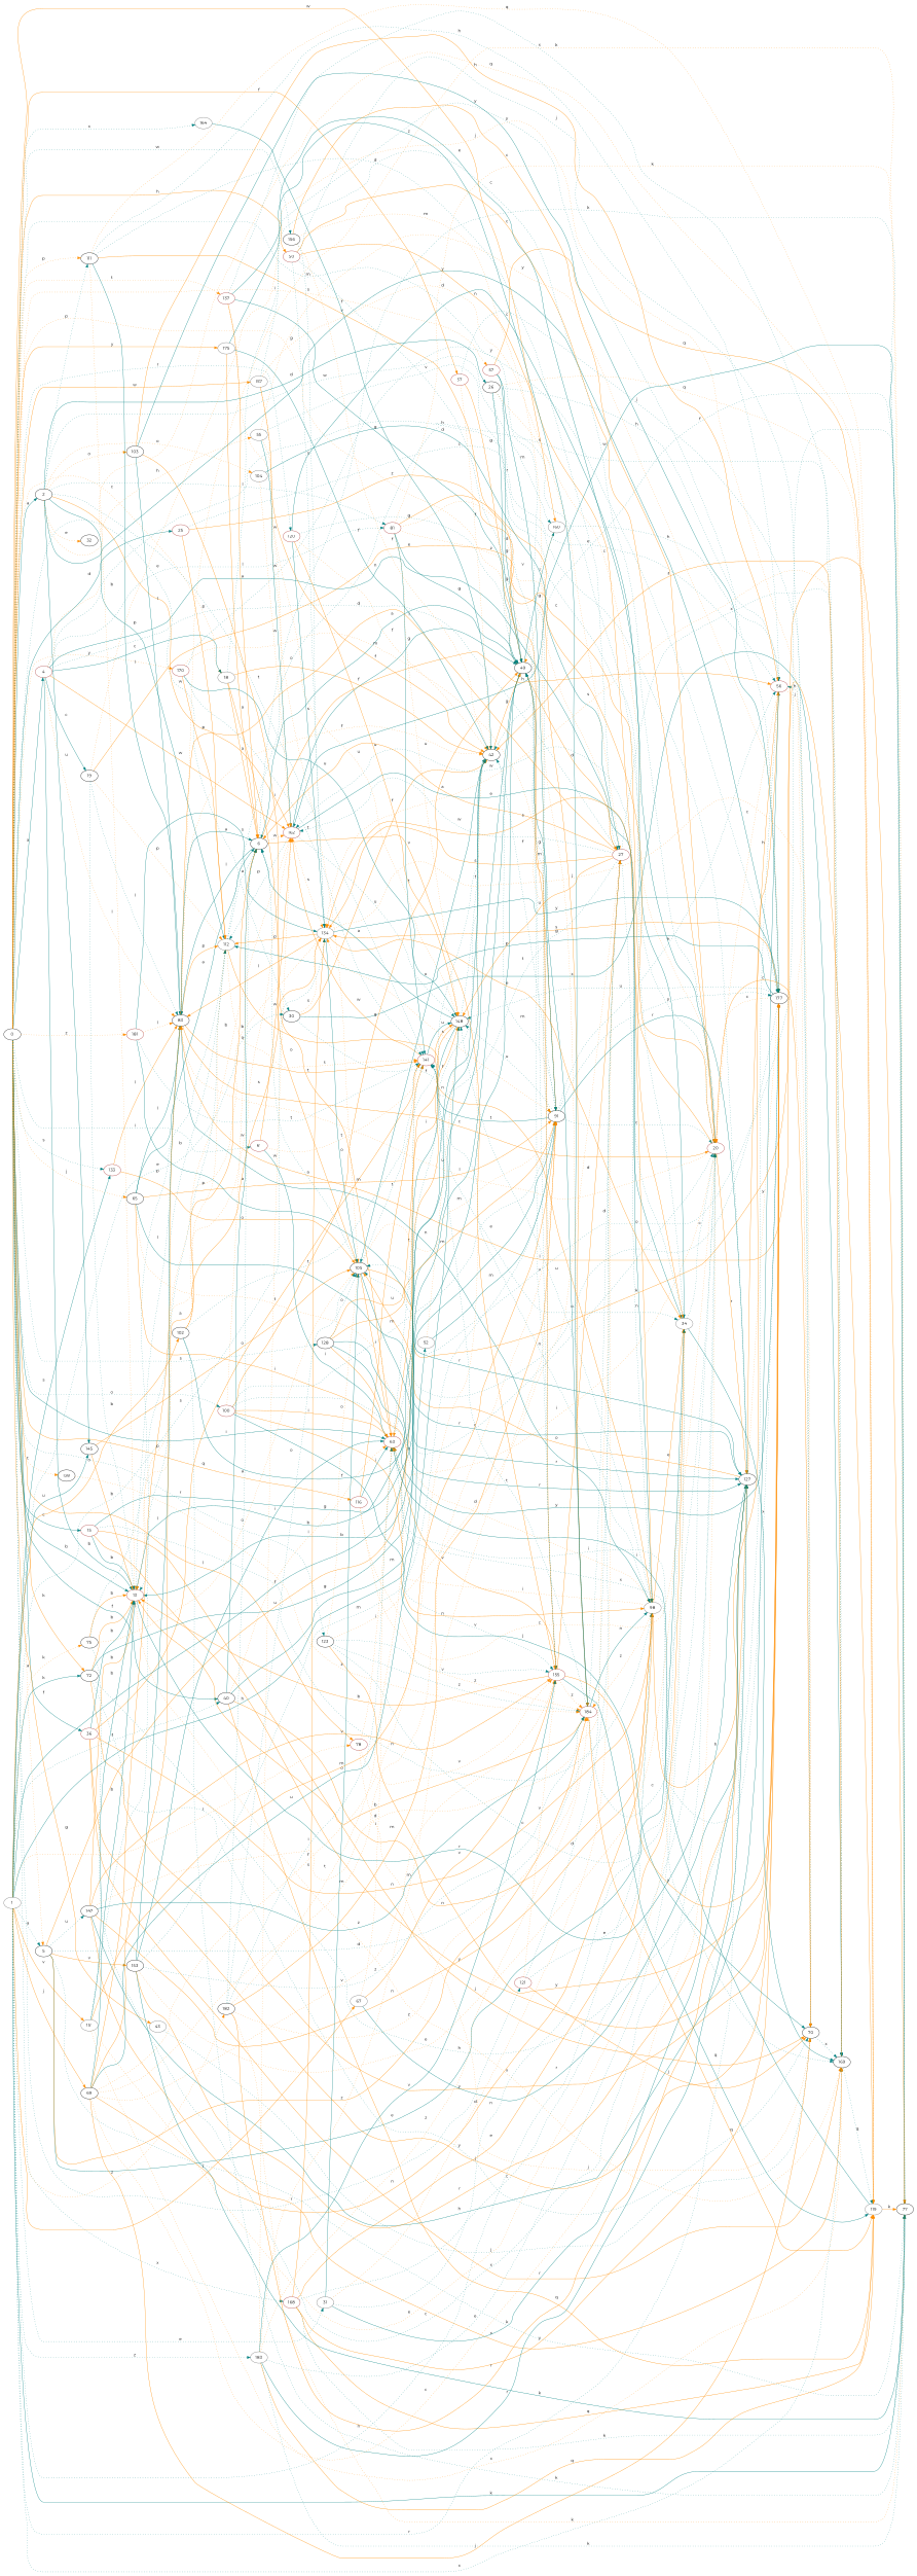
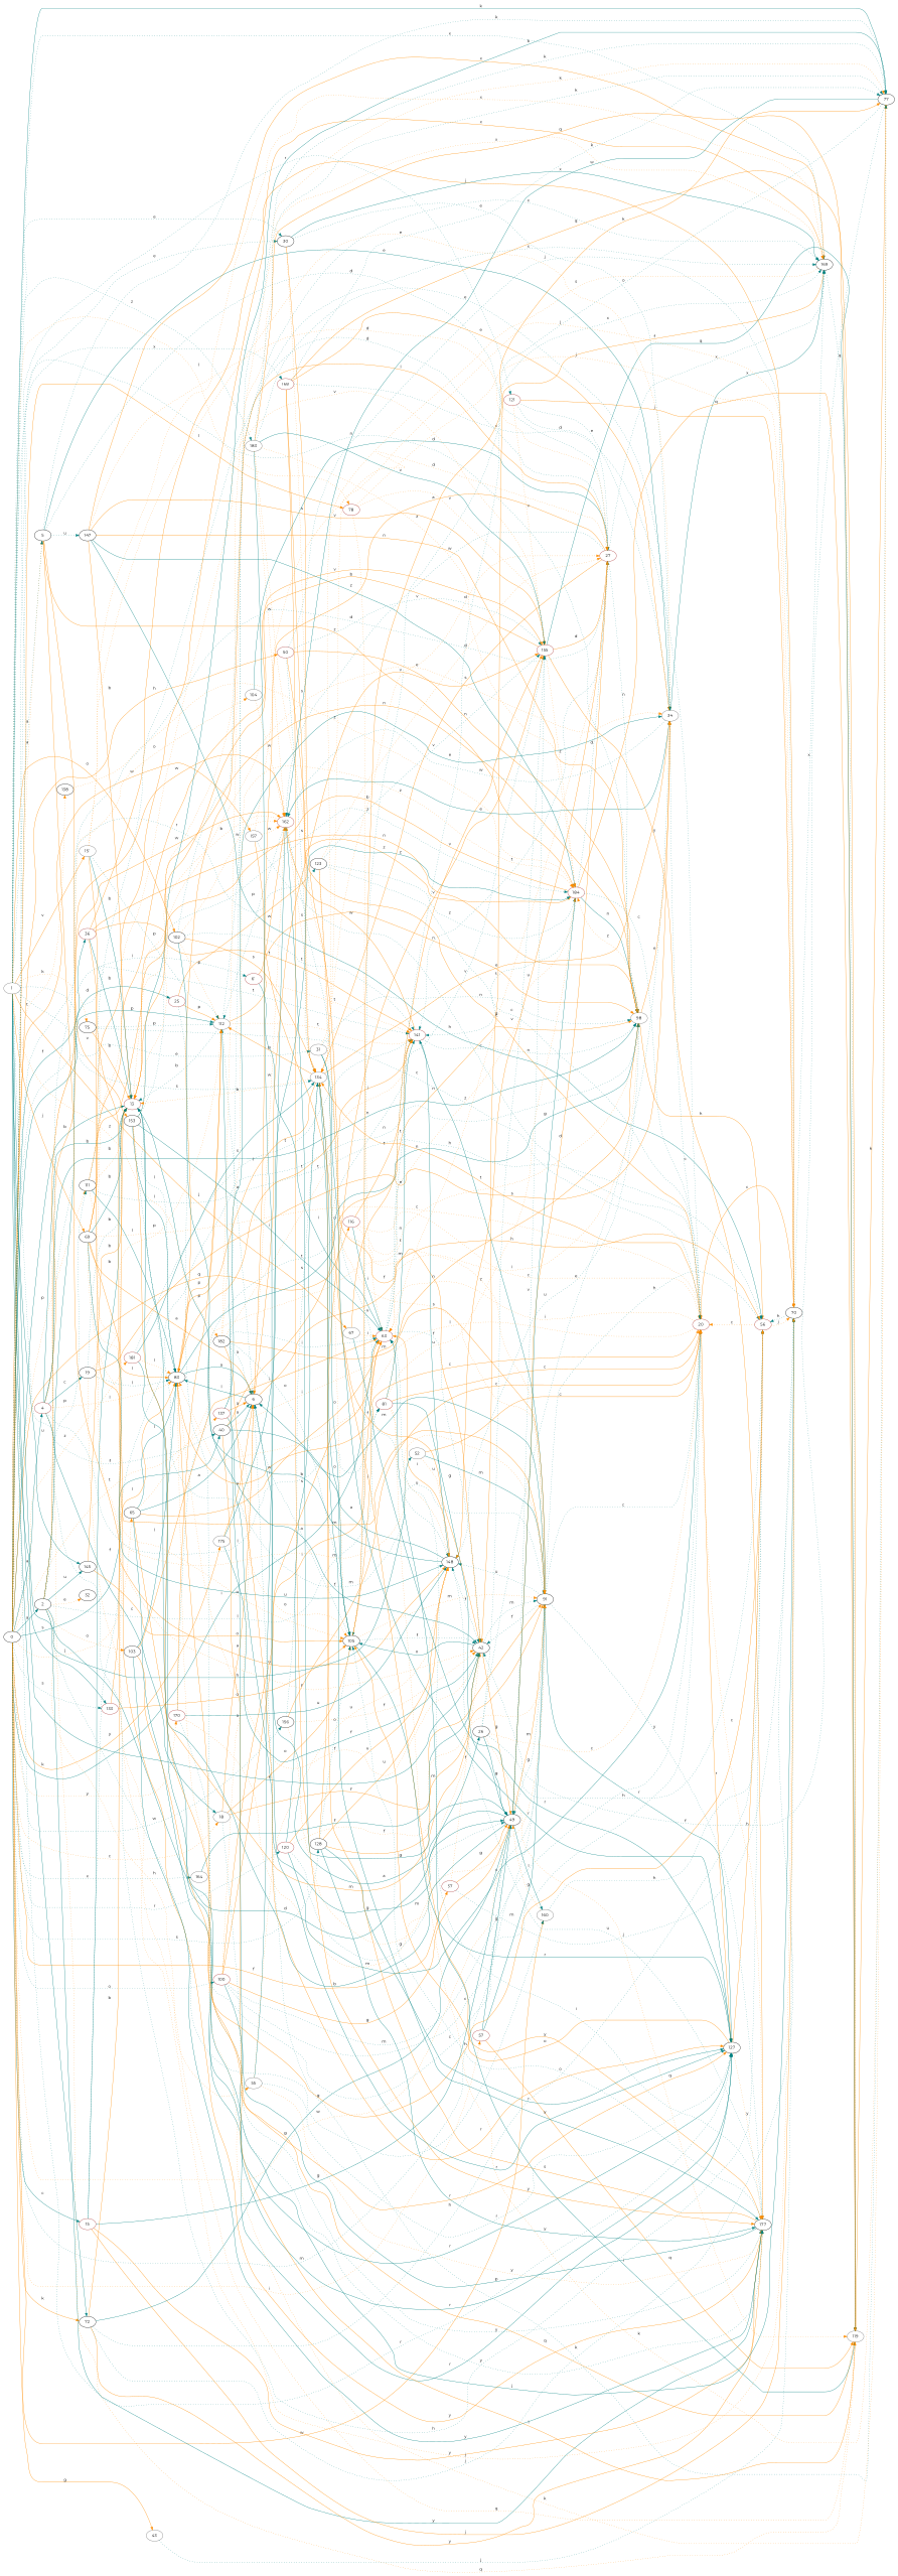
  strict digraph {
    fontname=Montserrat
    rankdir=LR
    node [color=black fontname=Montserrat]
    edge [color=teal fontname=Montserrat style=solid]
    0
    2
    4 [color=brown]
    5
    13 [color=brown]
    15 [color=brown]
    18 [color=gray40]
    25 [color=brown]
    30
    36 [color=brown]
    37 [color=brown]
    40
    43 [color=gray40]
    49
    50 [color=brown]
    57 [color=brown]
    61 [color=brown]
    63 [color=brown]
    65
    72
    78 [color=brown]
    91
    100 [color=brown]
    111
    116 [color=brown]
    120 [color=brown]
    121 [color=brown]
    123
    128
    133 [color=brown]
    137 [color=brown]
    138
    156
    157 [color=gray40]
    160 [color=gray40]
    164 [color=gray40]
    168 [color=brown]
    170 [color=brown]
    175 [color=gray40]
    181 [color=brown]
    145
    26
    32
    55 [color=gray40]
    81 [color=brown]
    103
    104 [color=gray40]
    112 [color=gray40]
    141 [color=brown]
    162 [color=brown]
    177
    98 [color=gray40]
    19
    27 [color=brown]
    56 [color=brown]
    83
    119 [color=gray40]
    77
    34 [color=gray40]
    147
    148
    153
    184 [color=brown]
    127
    169
    70
    42
    6
    105
    20 [color=brown]
    134 [color=gray40]
    155 [color=brown]
    1 [color=gray40]
    31 [color=gray40]
    52 [color=gray40]
    67 [color=gray40]
    69
    75
    102
    151 [color=gray40]
    182
    183 [color=gray40]
    0 -> 2 [label=a]
    0 -> 4 [label=a]
    0 -> 5 [color=darkorange label=a style=dotted]
    0 -> 13 [label=b]
    0 -> 15 [label=c]
    0 -> 18 [color=darkorange label=c style=dotted]
    0 -> 25 [label=d]
    0 -> 30 [label=e style=dotted]
    0 -> 36 [label=f]
    0 -> 37 [color=darkorange label=f]
    0 -> 40 [label=f]
    0 -> 43 [color=darkorange label=g]
    0 -> 49 [color=darkorange label=g style=dotted]
    0 -> 50 [color=darkorange label=h]
    0 -> 57 [color=darkorange label=i style=dotted]
    0 -> 61 [label=i style=dotted]
    0 -> 63 [label=i]
    0 -> 65 [color=darkorange label=j style=dotted]
    0 -> 72 [color=darkorange label=k]
    0 -> 78 [color=darkorange label=l]
    0 -> 91 [label=m style=dotted]
    0 -> 100 [label=o style=dotted]
    0 -> 111 [color=darkorange label=p style=dotted]
    0 -> 116 [color=darkorange label=q]
    0 -> 120 [label=r style=dotted]
    0 -> 121 [label=r style=dotted]
    0 -> 123 [label=r style=dotted]
    0 -> 128 [label=s style=dotted]
    0 -> 133 [label=s style=dotted]
    0 -> 137 [color=darkorange label=t style=dotted]
    0 -> 138 [color=darkorange label=t style=dotted]
    0 -> 156 [label=w style=dotted]
    0 -> 157 [color=darkorange label=w]
    0 -> 160 [color=darkorange label=w]
    0 -> 164 [label=x style=dotted]
    0 -> 168 [label=x style=dotted]
    0 -> 170 [color=darkorange label=y style=dotted]
    0 -> 175 [color=darkorange label=y]
    0 -> 181 [color=darkorange label=z style=dotted]
    2 -> 111 [label=p style=dotted]
    2 -> 160 [label=w style=dotted]
    2 -> 145 [label=u]
    2 -> 26 [label=d]
    2 -> 32 [color=darkorange label=e style=dotted]
    2 -> 55 [color=darkorange label=h style=dotted]
    2 -> 81 [label=l style=dotted]
    2 -> 103 [color=darkorange label=o style=dotted]
    2 -> 104 [color=darkorange label=o style=dotted]
    2 -> 112 [label=p]
    2 -> 141 [label=t style=dotted]
    2 -> 162 [color=darkorange label=w]
    2 -> 177 [label=y]
    4 -> 13 [label=b]
    4 -> 18 [label=c]
    4 -> 81 [label=l style=dotted]
    4 -> 162 [color=darkorange label=w]
    4 -> 98 [label=n]
    4 -> 19 [label=c]
    4 -> 27 [label=d style=dotted]
    4 -> 56 [label=h style=dotted]
    4 -> 83 [color=darkorange label=l style=dotted]
    4 -> 119 [color=darkorange label=q style=dotted]
    5 -> 27 [label=d style=dotted]
    5 -> 77 [label=k style=dotted]
    5 -> 34 [label=e]
    5 -> 147 [label=u style=dotted]
    5 -> 148 [color=darkorange label=u]
    5 -> 153 [color=darkorange label=v]
    5 -> 184 [color=darkorange label=z]
    13 -> 83 [label=l style=dotted]
    13 -> 127 [label=r]
    13 -> 169 [color=darkorange label=x style=dotted]
    15 -> 13 [label=b]
    15 -> 49 [label=g]
    15 -> 177 [color=darkorange label=y]
    15 -> 98 [label=n style=dotted]
    15 -> 70 [color=darkorange label=j]
    18 -> 177 [label=y style=dotted]
    18 -> 42 [color=darkorange label=f]
    18 -> 6 [color=darkorange label=a]
    18 -> 105 [color=darkorange label=o]
    25 -> 112 [color=darkorange label=p]
    25 -> 184 [color=darkorange label=z]
    25 -> 20 [label=c style=dotted]
    30 -> 34 [label=e style=dotted]
    30 -> 169 [label=x]
    30 -> 42 [color=darkorange label=f]
    30 -> 134 [color=darkorange label=s style=dotted]
    36 -> 13 [label=b]
    36 -> 141 [color=darkorange label=t]
    36 -> 177 [color=darkorange label=y]
    36 -> 98 [color=darkorange label=n]
    36 -> 169 [color=darkorange label=x]
    37 -> 49 [color=darkorange label=g]
    37 -> 70 [label=j style=dotted]
    37 -> 42 [color=darkorange label=f style=dotted]
    40 -> 63 [color=darkorange label=i style=dotted]
    40 -> 91 [label=m]
    40 -> 98 [color=darkorange label=n]
    40 -> 119 [color=darkorange label=q]
    40 -> 6 [label=a]
    43 -> 70 [label=j style=dotted]
    49 -> 13 [label=b]
    49 -> 91 [color=darkorange label=m]
    49 -> 160 [label=l]
    49 -> 27 [color=darkorange label=d]
    49 -> 6 [label=a]
    49 -> 155 [label=v style=dotted]
    50 -> 98 [color=darkorange label=n]
    50 -> 70 [label=j style=dotted]
    50 -> 20 [color=darkorange label=c]
    50 -> 134 [label=s style=dotted]
    50 -> 155 [label=v style=dotted]
    57 -> 49 [label=g]
    57 -> 91 [label=m]
    57 -> 119 [color=darkorange label=q]
    61 -> 63 [label=i]
    61 -> 141 [color=darkorange label=t style=dotted]
    61 -> 162 [color=darkorange label=w]
    63 -> 141 [label=t style=dotted]
    63 -> 169 [label=x style=dotted]
    63 -> 42 [label=f style=dotted]
    63 -> 155 [label=v style=dotted]
    65 -> 63 [color=darkorange label=i]
    65 -> 91 [color=darkorange label=m]
    65 -> 98 [color=darkorange label=n style=dotted]
    65 -> 83 [label=l]
    65 -> 127 [label=r]
    65 -> 6 [label=a]
    72 -> 13 [color=darkorange label=b]
    72 -> 49 [label=g]
    72 -> 177 [color=darkorange label=y]
    72 -> 56 [label=h style=dotted]
    72 -> 70 [label=j style=dotted]
    78 -> 63 [color=darkorange label=i style=dotted]
    78 -> 70 [color=darkorange label=j style=dotted]
    78 -> 155 [color=darkorange label=v style=dotted]
    91 -> 49 [label=g style=dotted]
    91 -> 141 [label=t]
    91 -> 177 [label=y style=dotted]
    91 -> 56 [label=h style=dotted]
    91 -> 148 [label=u style=dotted]
    91 -> 127 [label=r]
    91 -> 42 [label=f style=dotted]
    91 -> 20 [label=c style=dotted]
    91 -> 134 [color=darkorange label=s style=dotted]
    100 -> 49 [color=darkorange label=g]
    100 -> 63 [color=darkorange label=i]
    100 -> 91 [label=m style=dotted]
    100 -> 98 [color=darkorange label=n]
    100 -> 70 [label=j]
    100 -> 6 [color=darkorange label=a style=dotted]
    100 -> 20 [label=c style=dotted]
    111 -> 13 [color=darkorange label=b style=dotted]
    111 -> 27 [label=d style=dotted]
    111 -> 56 [label=h style=dotted]
    111 -> 83 [label=l]
    111 -> 119 [color=darkorange label=q style=dotted]
    111 -> 155 [color=darkorange label=v]
    116 -> 63 [label=i]
    116 -> 141 [color=darkorange label=t]
    116 -> 184 [color=darkorange label=z style=dotted]
    116 -> 20 [color=darkorange label=c style=dotted]
    120 -> 49 [label=g style=dotted]
    120 -> 148 [color=darkorange label=u]
    120 -> 42 [color=darkorange label=f style=dotted]
    120 -> 20 [label=c]
    120 -> 134 [label=s]
    121 -> 27 [label=d style=dotted]
    121 -> 34 [label=e style=dotted]
    121 -> 70 [color=darkorange label=j]
    121 -> 155 [color=darkorange label=v style=dotted]
    123 -> 177 [color=darkorange label=y]
    123 -> 27 [color=darkorange label=d style=dotted]
    123 -> 184 [label=z style=dotted]
    123 -> 105 [color=darkorange label=o style=dotted]
    123 -> 20 [label=c style=dotted]
    123 -> 155 [label=v style=dotted]
    128 -> 91 [color=darkorange label=m]
    128 -> 177 [label=y]
    128 -> 148 [color=darkorange label=u]
    128 -> 127 [label=r]
    128 -> 105 [label=o style=dotted]
    128 -> 155 [color=darkorange label=v]
    133 -> 83 [color=darkorange label=l]
    133 -> 105 [color=darkorange label=o]
    137 -> 49 [label=g]
    137 -> 34 [label=e]
    137 -> 169 [label=x style=dotted]
    137 -> 6 [color=darkorange label=a]
    137 -> 105 [color=darkorange label=o style=dotted]
    138 -> 184 [color=darkorange label=z style=dotted]
    156 -> 91 [color=darkorange label=m style=dotted]
    156 -> 42 [color=darkorange label=f style=dotted]
    156 -> 20 [color=darkorange label=c]
    156 -> 134 [label=s style=dotted]
    157 -> 162 [color=darkorange label=w style=dotted]
    157 -> 27 [color=darkorange label=d style=dotted]
    157 -> 42 [color=darkorange label=f]
    157 -> 20 [label=c style=dotted]
    160 -> 49 [color=darkorange label=g style=dotted]
    160 -> 56 [label=h style=dotted]
    164 -> 42 [label=f]
    168 -> 177 [color=darkorange label=y]
    168 -> 119 [color=darkorange label=q]
    168 -> 77 [label=k style=dotted]
    168 -> 34 [color=darkorange label=e]
    168 -> 20 [label=c style=dotted]
    168 -> 134 [color=darkorange label=s]
    170 -> 91 [color=darkorange label=m style=dotted]
    170 -> 112 [color=darkorange label=p]
    170 -> 141 [label=t style=dotted]
    170 -> 177 [label=y style=dotted]
    170 -> 148 [label=u]
    175 -> 184 [label=z]
    175 -> 42 [label=f]
    175 -> 6 [color=darkorange label=a]
    181 -> 141 [label=t style=dotted]
    181 -> 83 [color=darkorange label=l style=dotted]
    181 -> 127 [label=r]
    181 -> 134 [label=s]
    145 -> 13 [color=darkorange label=b]
    145 -> 105 [color=darkorange label=o]
    26 -> 49 [label=g]
    26 -> 56 [label=h style=dotted]
    26 -> 119 [color=darkorange label=q style=dotted]
    26 -> 34 [label=e style=dotted]
    26 -> 20 [color=darkorange label=c style=dotted]
    26 -> 155 [label=v style=dotted]
    55 -> 162 [label=w]
    55 -> 177 [color=darkorange label=y style=dotted]
    55 -> 148 [color=darkorange label=u style=dotted]
    55 -> 127 [label=r style=dotted]
    81 -> 49 [label=g]
    81 -> 141 [label=t]
    81 -> 27 [color=darkorange label=d style=dotted]
    81 -> 77 [color=darkorange label=k style=dotted]
    81 -> 148 [color=darkorange label=u style=dotted]
    81 -> 184 [color=darkorange label=z style=dotted]
    81 -> 20 [color=darkorange label=c]
    103 -> 63 [color=darkorange label=i]
    103 -> 177 [label=y]
    103 -> 56 [color=darkorange label=h]
    103 -> 83 [label=l]
    104 -> 162 [color=darkorange label=w style=dotted]
    104 -> 27 [label=d]
    112 -> 13 [label=b style=dotted]
    112 -> 141 [color=darkorange label=t style=dotted]
    112 -> 98 [color=darkorange label=n]
    112 -> 169 [label=x style=dotted]
    112 -> 6 [label=a style=dotted]
    141 -> 162 [color=darkorange label=w]
    141 -> 98 [label=n style=dotted]
    141 -> 148 [label=u]
    162 -> 13 [color=darkorange label=b style=dotted]
    162 -> 49 [label=g]
    162 -> 112 [label=p style=dotted]
    162 -> 34 [label=e]
    162 -> 148 [label=u style=dotted]
    162 -> 134 [color=darkorange label=s style=dotted]
    177 -> 63 [label=i style=dotted]
    177 -> 112 [label=p]
    177 -> 148 [label=u style=dotted]
    177 -> 105 [label=o style=dotted]
    177 -> 20 [color=darkorange label=c style=dotted]
    177 -> 134 [color=darkorange label=s]
    98 -> 63 [color=darkorange label=i style=dotted]
    98 -> 56 [color=darkorange label=h]
    98 -> 34 [color=darkorange label=e]
    98 -> 148 [label=u style=dotted]
    98 -> 184 [color=darkorange label=z style=dotted]
    19 -> 13 [label=b style=dotted]
    19 -> 112 [color=darkorange label=p style=dotted]
    19 -> 83 [label=l style=dotted]
    19 -> 34 [color=darkorange label=e]
    19 -> 70 [color=darkorange label=j style=dotted]
    27 -> 141 [label=t style=dotted]
    27 -> 162 [label=w style=dotted]
    27 -> 98 [label=n style=dotted]
    27 -> 83 [color=darkorange label=l]
    27 -> 148 [color=darkorange label=u]
    27 -> 169 [label=x style=dotted]
    27 -> 6 [color=darkorange label=a]
    27 -> 134 [color=darkorange label=s]
    56 -> 70 [color=darkorange label=j style=dotted]
    56 -> 20 [color=darkorange label=c style=dotted]
    83 -> 112 [color=darkorange label=p]
    83 -> 141 [color=darkorange label=t]
    83 -> 98 [label=n]
    83 -> 77 [color=darkorange label=k style=dotted]
    83 -> 42 [color=darkorange label=f style=dotted]
    83 -> 6 [label=a]
    83 -> 20 [color=darkorange label=c]
    119 -> 63 [label=i]
    119 -> 83 [color=darkorange label=l]
    119 -> 77 [color=darkorange label=k]
    77 -> 162 [label=w]
    77 -> 42 [label=f style=dotted]
    77 -> 105 [label=o style=dotted]
    34 -> 162 [label=w style=dotted]
    34 -> 169 [label=x]
    34 -> 20 [label=c style=dotted]
    147 -> 13 [color=darkorange label=b]
    147 -> 98 [color=darkorange label=n]
    147 -> 27 [color=darkorange label=d style=dotted]
    147 -> 56 [label=h]
    147 -> 184 [label=z]
    147 -> 169 [color=darkorange label=x]
    147 -> 155 [color=darkorange label=v]
    148 -> 13 [label=b]
    148 -> 63 [color=darkorange label=i]
    148 -> 42 [label=f style=dotted]
    148 -> 6 [label=a]
    153 -> 63 [label=i]
    153 -> 91 [label=m style=dotted]
    153 -> 83 [label=l]
    153 -> 77 [label=k]
    153 -> 34 [color=darkorange label=e style=dotted]
    153 -> 184 [label=z style=dotted]
    153 -> 127 [color=darkorange label=r]
    184 -> 13 [color=darkorange label=b]
    184 -> 49 [label=g]
    184 -> 141 [label=t style=dotted]
    184 -> 98 [label=n]
    184 -> 27 [label=d style=dotted]
    184 -> 119 [color=darkorange label=q]
    184 -> 20 [label=c style=dotted]
    127 -> 177 [color=darkorange label=y style=dotted]
    127 -> 56 [color=darkorange label=h]
    127 -> 105 [color=darkorange label=o]
    169 -> 119 [label=q style=dotted]
    169 -> 42 [color=darkorange label=f]
    169 -> 134 [color=darkorange label=s style=dotted]
    70 -> 56 [label=h style=dotted]
    70 -> 169 [label=x style=dotted]
    70 -> 20 [color=darkorange label=c]
    42 -> 49 [color=darkorange label=g]
    42 -> 91 [label=m style=dotted]
    42 -> 105 [label=o]
    6 -> 162 [color=darkorange label=w style=dotted]
    6 -> 56 [color=darkorange label=h]
    6 -> 83 [label=l]
    6 -> 77 [label=k style=dotted]
    6 -> 155 [color=darkorange label=v]
    105 -> 63 [color=darkorange label=i]
    105 -> 91 [color=darkorange label=m style=dotted]
    105 -> 77 [color=darkorange label=k]
    105 -> 127 [label=r]
    105 -> 42 [label=f style=dotted]
    105 -> 6 [label=a style=dotted]
    20 -> 63 [color=darkorange label=i style=dotted]
    20 -> 83 [color=darkorange label=l style=dotted]
    20 -> 127 [color=darkorange label=r]
    20 -> 134 [color=darkorange label=s]
    134 -> 13 [color=darkorange label=b style=dotted]
    134 -> 112 [color=darkorange label=p]
    134 -> 177 [label=y]
    134 -> 83 [color=darkorange label=l]
    134 -> 34 [color=darkorange label=e]
    134 -> 70 [color=darkorange label=j style=dotted]
    134 -> 105 [label=o]
    155 -> 13 [color=darkorange label=b]
    155 -> 177 [color=darkorange label=y]
    155 -> 27 [color=darkorange label=d]
    155 -> 119 [label=q]
    155 -> 184 [color=darkorange label=z style=dotted]
    1 -> 5 [label=a style=dotted]
    1 -> 30 [label=e style=dotted]
    1 -> 40 [label=f style=dotted]
    1 -> 72 [label=k]
    1 -> 78 [color=darkorange label=l style=dotted]
    1 -> 133 [label=s]
    1 -> 145 [label=u]
    1 -> 98 [label=n style=dotted]
    1 -> 77 [label=k]
    1 -> 127 [label=r style=dotted]
    1 -> 169 [label=x style=dotted]
    1 -> 42 [label=f]
    1 -> 134 [label=s style=dotted]
    1 -> 31 [label=e style=dotted]
    1 -> 52 [label=h]
    1 -> 67 [color=darkorange label=j]
    1 -> 69 [color=darkorange label=j]
    1 -> 75 [color=darkorange label=k style=dotted]
    1 -> 102 [color=darkorange label=o]
    1 -> 151 [color=darkorange label=v]
    1 -> 182 [color=darkorange label=z style=dotted]
    1 -> 183 [label=z style=dotted]
    31 -> 98 [label=n style=dotted]
    31 -> 27 [color=darkorange label=d style=dotted]
    31 -> 127 [label=r]
    31 -> 105 [label=o]
    52 -> 91 [label=m]
    52 -> 148 [color=darkorange label=u style=dotted]
+   52 -> 20 [color=darkorange label=c]
    67 -> 63 [color=darkorange label=i style=dotted]
    67 -> 127 [label=r]
    67 -> 155 [color=darkorange label=v]
    69 -> 13 [label=b]
    69 -> 91 [color=darkorange label=m style=dotted]
    69 -> 98 [color=darkorange label=n]
    69 -> 83 [color=darkorange label=l]
    69 -> 148 [label=u]
    69 -> 70 [color=darkorange label=j]
    69 -> 42 [color=darkorange label=f style=dotted]
    69 -> 6 [color=darkorange label=a]
    69 -> 20 [color=darkorange label=c style=dotted]
    69 -> 155 [color=darkorange label=v style=dotted]
    75 -> 13 [color=darkorange label=b]
    75 -> 112 [label=p style=dotted]
    75 -> 105 [color=darkorange label=o style=dotted]
    75 -> 20 [label=c style=dotted]
    102 -> 112 [color=darkorange label=p style=dotted]
    102 -> 141 [label=t style=dotted]
    102 -> 162 [color=darkorange label=w style=dotted]
    102 -> 77 [label=k style=dotted]
    102 -> 42 [label=f]
    102 -> 134 [color=darkorange label=s]
    151 -> 13 [label=b]
    151 -> 91 [color=darkorange label=m]
    151 -> 112 [label=p style=dotted]
    151 -> 34 [color=darkorange label=e style=dotted]
    151 -> 169 [color=darkorange label=x style=dotted]
    182 -> 63 [label=i style=dotted]
    182 -> 91 [color=darkorange label=m]
    182 -> 141 [color=darkorange label=t style=dotted]
    182 -> 77 [color=darkorange label=k style=dotted]
    182 -> 184 [color=darkorange label=z style=dotted]
    182 -> 127 [color=darkorange label=r]
    182 -> 6 [label=a style=dotted]
    182 -> 105 [label=o style=dotted]
    183 -> 91 [color=darkorange label=m style=dotted]
    183 -> 162 [color=darkorange label=w style=dotted]
    183 -> 119 [color=darkorange label=q]
    183 -> 77 [label=k style=dotted]
    183 -> 34 [label=e style=dotted]
    183 -> 184 [color=darkorange label=z style=dotted]
    183 -> 127 [label=r]
    183 -> 155 [label=v]
  }
